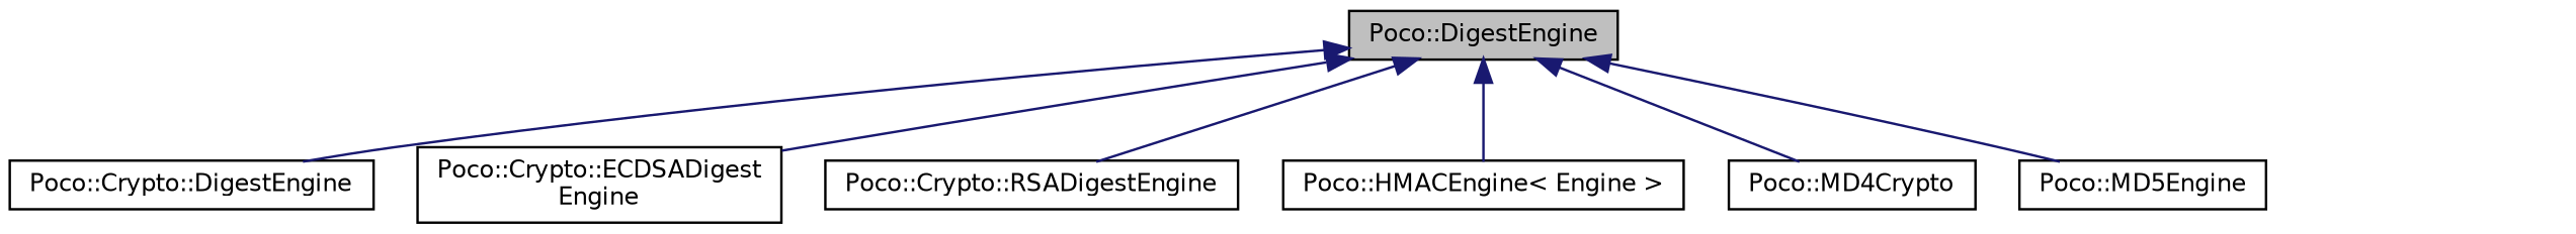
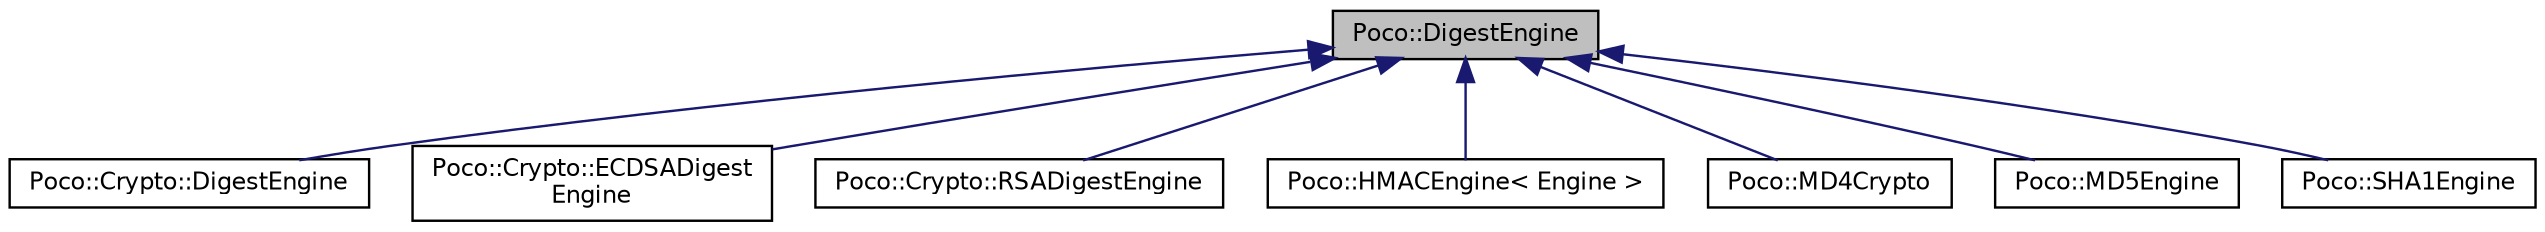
  digraph {
    rankdir=TB
    node [color=black fillcolor=white fontname=Helvetica fontsize=10 shape=record style=filled]
    edge [color=midnightblue dir=back fontname=Helvetica fontsize=10 labelfontname=Helvetica labelfontsize=10 style=solid]
    n1 [fillcolor=grey75 fontcolor=black height=0.2 label="Poco::DigestEngine" width=0.4]
    n2 [height=0.2 label="Poco::Crypto::DigestEngine" width=0.4]
    n3 [height=0.2 label="Poco::Crypto::ECDSADigest\lEngine" width=0.4]
    n4 [height=0.2 label="Poco::Crypto::RSADigestEngine" width=0.4]
    n5 [height=0.2 label="Poco::HMACEngine\< Engine \>" width=0.4]
    n6 [height=0.2 label="Poco::MD4Crypto" width=0.4]
    n7 [height=0.2 label="Poco::MD5Engine" width=0.4]
+   n8 [height=0.2 label="Poco::SHA1Engine" width=0.4]
    n1 -> n2
    n1 -> n3
    n1 -> n4
    n1 -> n5
    n1 -> n6
    n1 -> n7
+   n1 -> n8
  }
